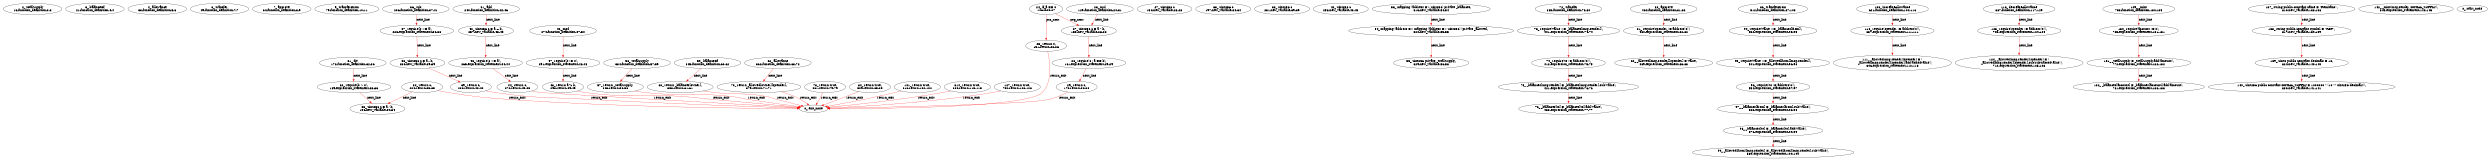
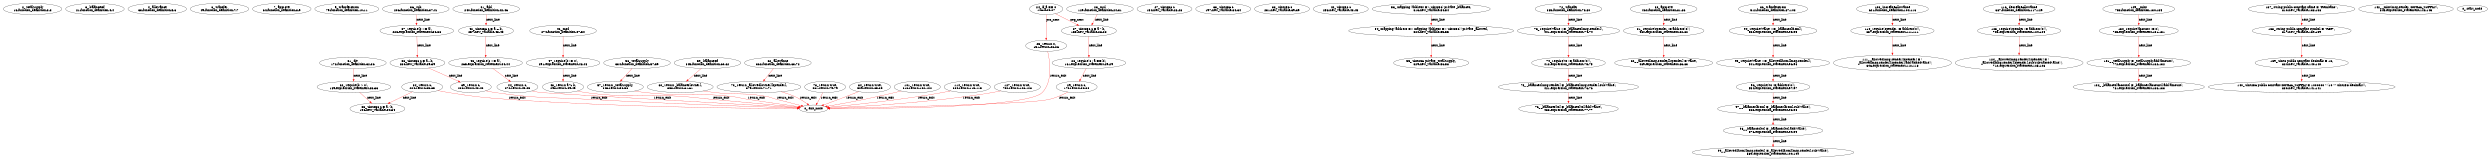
  digraph {
    node [type_label=expression_statement]
    edge [color=red controlflow_type=next_line edge_type=CFG_edge]
    n1 [label="2_ totalSupply\n13-function_definition-3-3" type_label=function_definition]
    n2 [label="3_ balanceOf\n21-function_definition-4-4" type_label=function_definition]
    n3 [label="4_ allowance\n33-function_definition-5-6" type_label=function_definition]
    n4 [label="6_ transfer\n49-function_definition-7-7" type_label=function_definition]
    n5 [label="7_ approve\n64-function_definition-8-9" type_label=function_definition]
    n6 [label="9_ transferFrom\n79-function_definition-10-11" type_label=function_definition]
    n7 [label="23_ mul\n129-function_definition-24-31" type_label=function_definition]
    n8 [label="27_ uint256 c = a * b;\n153-new_variable-28-28" type_label=new_variable]
    n9 [label="28_ require(c / a == b);\n161-expression_statement-29-29"]
    n10 [label="24_ if_a == 0\n146-if-25-27" type_label=if]
    n11 [label="25_ return 0;\n151-return-26-26" type_label=return]
    n12 [label="0_ exit_node" type_label=exit]
    n13 [label="29_ return c;\n170-return-30-30" type_label=return]
    n14 [label="27_ uint256 c\n154-new_variable-28-28" type_label=new_variable]
    n15 [label="31_ div\n172-function_definition-32-36" type_label=function_definition]
    n16 [label="32_ require(b > 0);\n189-expression_statement-33-33"]
    n17 [label="33_ uint256 c = a / b;\n196-new_variable-34-34" type_label=new_variable]
    n18 [label="34_ return c;\n204-return-35-35" type_label=return]
    n19 [label="33_ uint256 c\n197-new_variable-34-34" type_label=new_variable]
    n20 [label="36_ sub\n206-function_definition-37-41" type_label=function_definition]
    n21 [label="37_ require(b <= a);\n223-expression_statement-38-38"]
    n22 [label="38_ uint256 c = a - b;\n230-new_variable-39-39" type_label=new_variable]
    n23 [label="39_ return c;\n238-return-40-40" type_label=return]
    n24 [label="38_ uint256 c\n231-new_variable-39-39" type_label=new_variable]
    n25 [label="41_ add\n240-function_definition-42-46" type_label=function_definition]
    n26 [label="42_ uint256 c = a + b;\n257-new_variable-43-43" type_label=new_variable]
    n27 [label="43_ require(c >= a);\n265-expression_statement-44-44"]
    n28 [label="44_ return c;\n272-return-45-45" type_label=return]
    n29 [label="42_ uint256 c\n258-new_variable-43-43" type_label=new_variable]
    n30 [label="46_ mod\n274-function_definition-47-50" type_label=function_definition]
    n31 [label="47_ require(b != 0);\n291-expression_statement-48-48"]
    n32 [label="48_ return a % b;\n298-return-49-49" type_label=return]
    n33 [label="53_ mapping (address => uint256) private _balances;\n313-new_variable-54-54" type_label=new_variable]
    n34 [label="54_ mapping (address => mapping (address => uint256)) private _allowed;\n320-new_variable-55-55" type_label=new_variable]
    n35 [label="55_ uint256 private _totalSupply;\n329-new_variable-56-58" type_label=new_variable]
    n36 [label="56_ totalSupply\n334-function_definition-57-59" type_label=function_definition]
    n37 [label="57_ return _totalSupply;\n343-return-58-58" type_label=return]
    n38 [label="59_ balanceOf\n345-function_definition-60-62" type_label=function_definition]
    n39 [label="60_ return _balances[owner];\n358-return-61-61" type_label=return]
    n40 [label="62_ allowance\n362-function_definition-63-72" type_label=function_definition]
    n41 [label="70_ return _allowed[owner][spender];\n379-return-71-71" type_label=return]
    n42 [label="72_ transfer\n385-function_definition-73-80" type_label=function_definition]
    n43 [label="73_ require(value <= _balances[msg.sender]);\n401-expression_statement-74-74"]
    n44 [label="74_ require(to != address(0));\n412-expression_statement-75-75"]
    n45 [label="75_ _balances[msg.sender] = _balances[msg.sender].sub(value);\n421-expression_statement-76-76"]
    n46 [label="76_ _balances[to] = _balances[to].add(value);\n438-expression_statement-77-77"]
    n47 [label="78_ return true;\n461-return-79-79" type_label=return]
    n48 [label="80_ approve\n464-function_definition-81-86" type_label=function_definition]
    n49 [label="81_ require(spender != address(0));\n480-expression_statement-82-82"]
    n50 [label="82_ _allowed[msg.sender][spender] = value;\n489-expression_statement-83-83"]
    n51 [label="84_ return true;\n509-return-85-85" type_label=return]
    n52 [label="86_ transferFrom\n512-function_definition-87-103" type_label=function_definition]
    n53 [label="94_ require(value <= _balances[from]);\n532-expression_statement-95-95"]
    n54 [label="95_ require(value <= _allowed[from][msg.sender]);\n541-expression_statement-96-96"]
    n55 [label="96_ require(to != address(0));\n554-expression_statement-97-97"]
    n56 [label="97_ _balances[from] = _balances[from].sub(value);\n563-expression_statement-98-98"]
    n57 [label="98_ _balances[to] = _balances[to].add(value);\n576-expression_statement-99-99"]
    n58 [label="99_ _allowed[from][msg.sender] = _allowed[from][msg.sender].sub(value);\n589-expression_statement-100-100"]
    n59 [label="101_ return true;\n618-return-102-102" type_label=return]
    n60 [label="103_ increaseAllowance\n621-function_definition-104-116" type_label=function_definition]
    n61 [label="110_ require(spender != address(0));\n637-expression_statement-111-111"]
    n62 [label="111_ _allowed[msg.sender][spender] = (\n      _allowed[msg.sender][spender].add(addedValue));\n646-expression_statement-112-113"]
-   n63 [label="814_ return true;\n684-return-115-115" type_label=return]
+   n63 [label="114_ return true;\n684-return-115-115" type_label=return]
    n64 [label="116_ decreaseAllowance\n687-function_definition-117-129" type_label=function_definition]
    n65 [label="123_ require(spender != address(0));\n703-expression_statement-124-124"]
    n66 [label="124_ _allowed[msg.sender][spender] = (\n      _allowed[msg.sender][spender].sub(subtractedValue));\n712-expression_statement-125-126"]
    n67 [label="127_ return true;\n750-return-128-128" type_label=return]
    n68 [label="129_ _mint\n753-function_definition-130-135" type_label=function_definition]
    n69 [label="130_ require(account != 0);\n765-expression_statement-131-131"]
    n70 [label="131_ _totalSupply = _totalSupply.add(amount);\n772-expression_statement-132-132"]
    n71 [label="132_ _balances[account] = _balances[account].add(amount);\n781-expression_statement-133-133"]
    n72 [label="137_ string public constant name = \"Remitano\";\n810-new_variable-138-138" type_label=new_variable]
    n73 [label="138_ string public constant symbol = \"RET\";\n817-new_variable-139-139" type_label=new_variable]
    n74 [label="139_ uint8 public constant decimals = 18;\n824-new_variable-140-140" type_label=new_variable]
    n75 [label="140_ uint256 public constant INITIAL_SUPPLY = 1000000 * (10 ** uint256(decimals));\n830-new_variable-141-141" type_label=new_variable]
    n76 [label="142_ _mint(msg.sender, INITIAL_SUPPLY);\n845-expression_statement-143-143"]
    n77 [label="0_ start_node" type_label=start]
    n7 -> n8 [label=next_line]
    n8 -> n9 [label=next_line]
    n9 -> n13 [label=next_line]
    n10 -> n8 [controlflow_type=neg_next label=neg_next]
    n10 -> n11 [controlflow_type=pos_next label=pos_next]
    n11 -> n12 [controlflow_type=return_exit label=return_exit]
    n13 -> n12 [controlflow_type=return_exit label=return_exit]
    n15 -> n16 [label=next_line]
    n16 -> n17 [label=next_line]
    n18 -> n12 [controlflow_type=return_exit label=return_exit]
    n18 -> n17 [label=next_line]
    n20 -> n21 [label=next_line]
    n21 -> n22 [label=next_line]
    n22 -> n23 [label=next_line]
    n23 -> n12 [controlflow_type=return_exit label=return_exit]
    n25 -> n26 [label=next_line]
    n26 -> n27 [label=next_line]
    n27 -> n28 [label=next_line]
    n28 -> n12 [controlflow_type=return_exit label=return_exit]
    n30 -> n31 [label=next_line]
    n31 -> n32 [label=next_line]
    n32 -> n12 [controlflow_type=return_exit label=return_exit]
    n33 -> n34 [label=next_line]
    n34 -> n35 [label=next_line]
    n36 -> n37 [label=next_line]
    n37 -> n12 [controlflow_type=return_exit label=return_exit]
    n38 -> n39 [label=next_line]
    n39 -> n12 [controlflow_type=return_exit label=return_exit]
    n40 -> n41 [label=next_line]
    n41 -> n12 [controlflow_type=return_exit label=return_exit]
    n42 -> n43 [label=next_line]
    n43 -> n44 [label=next_line]
    n44 -> n45 [label=next_line]
    n45 -> n46 [label=next_line]
    n47 -> n12 [controlflow_type=return_exit label=return_exit]
    n48 -> n49 [label=next_line]
    n49 -> n50 [label=next_line]
    n51 -> n12 [controlflow_type=return_exit label=return_exit]
    n52 -> n53 [label=next_line]
    n53 -> n54 [label=next_line]
    n54 -> n55 [label=next_line]
    n55 -> n56 [label=next_line]
    n56 -> n57 [label=next_line]
    n57 -> n58 [label=next_line]
    n59 -> n12 [controlflow_type=return_exit label=return_exit]
    n60 -> n61 [label=next_line]
    n61 -> n62 [label=next_line]
    n63 -> n12 [controlflow_type=return_exit label=return_exit]
    n64 -> n65 [label=next_line]
    n65 -> n66 [label=next_line]
    n67 -> n12 [controlflow_type=return_exit label=return_exit]
    n68 -> n69 [label=next_line]
    n69 -> n70 [label=next_line]
    n70 -> n71 [label=next_line]
    n72 -> n73 [label=next_line]
    n73 -> n74 [label=next_line]
    n74 -> n75 [label=next_line]
  }
